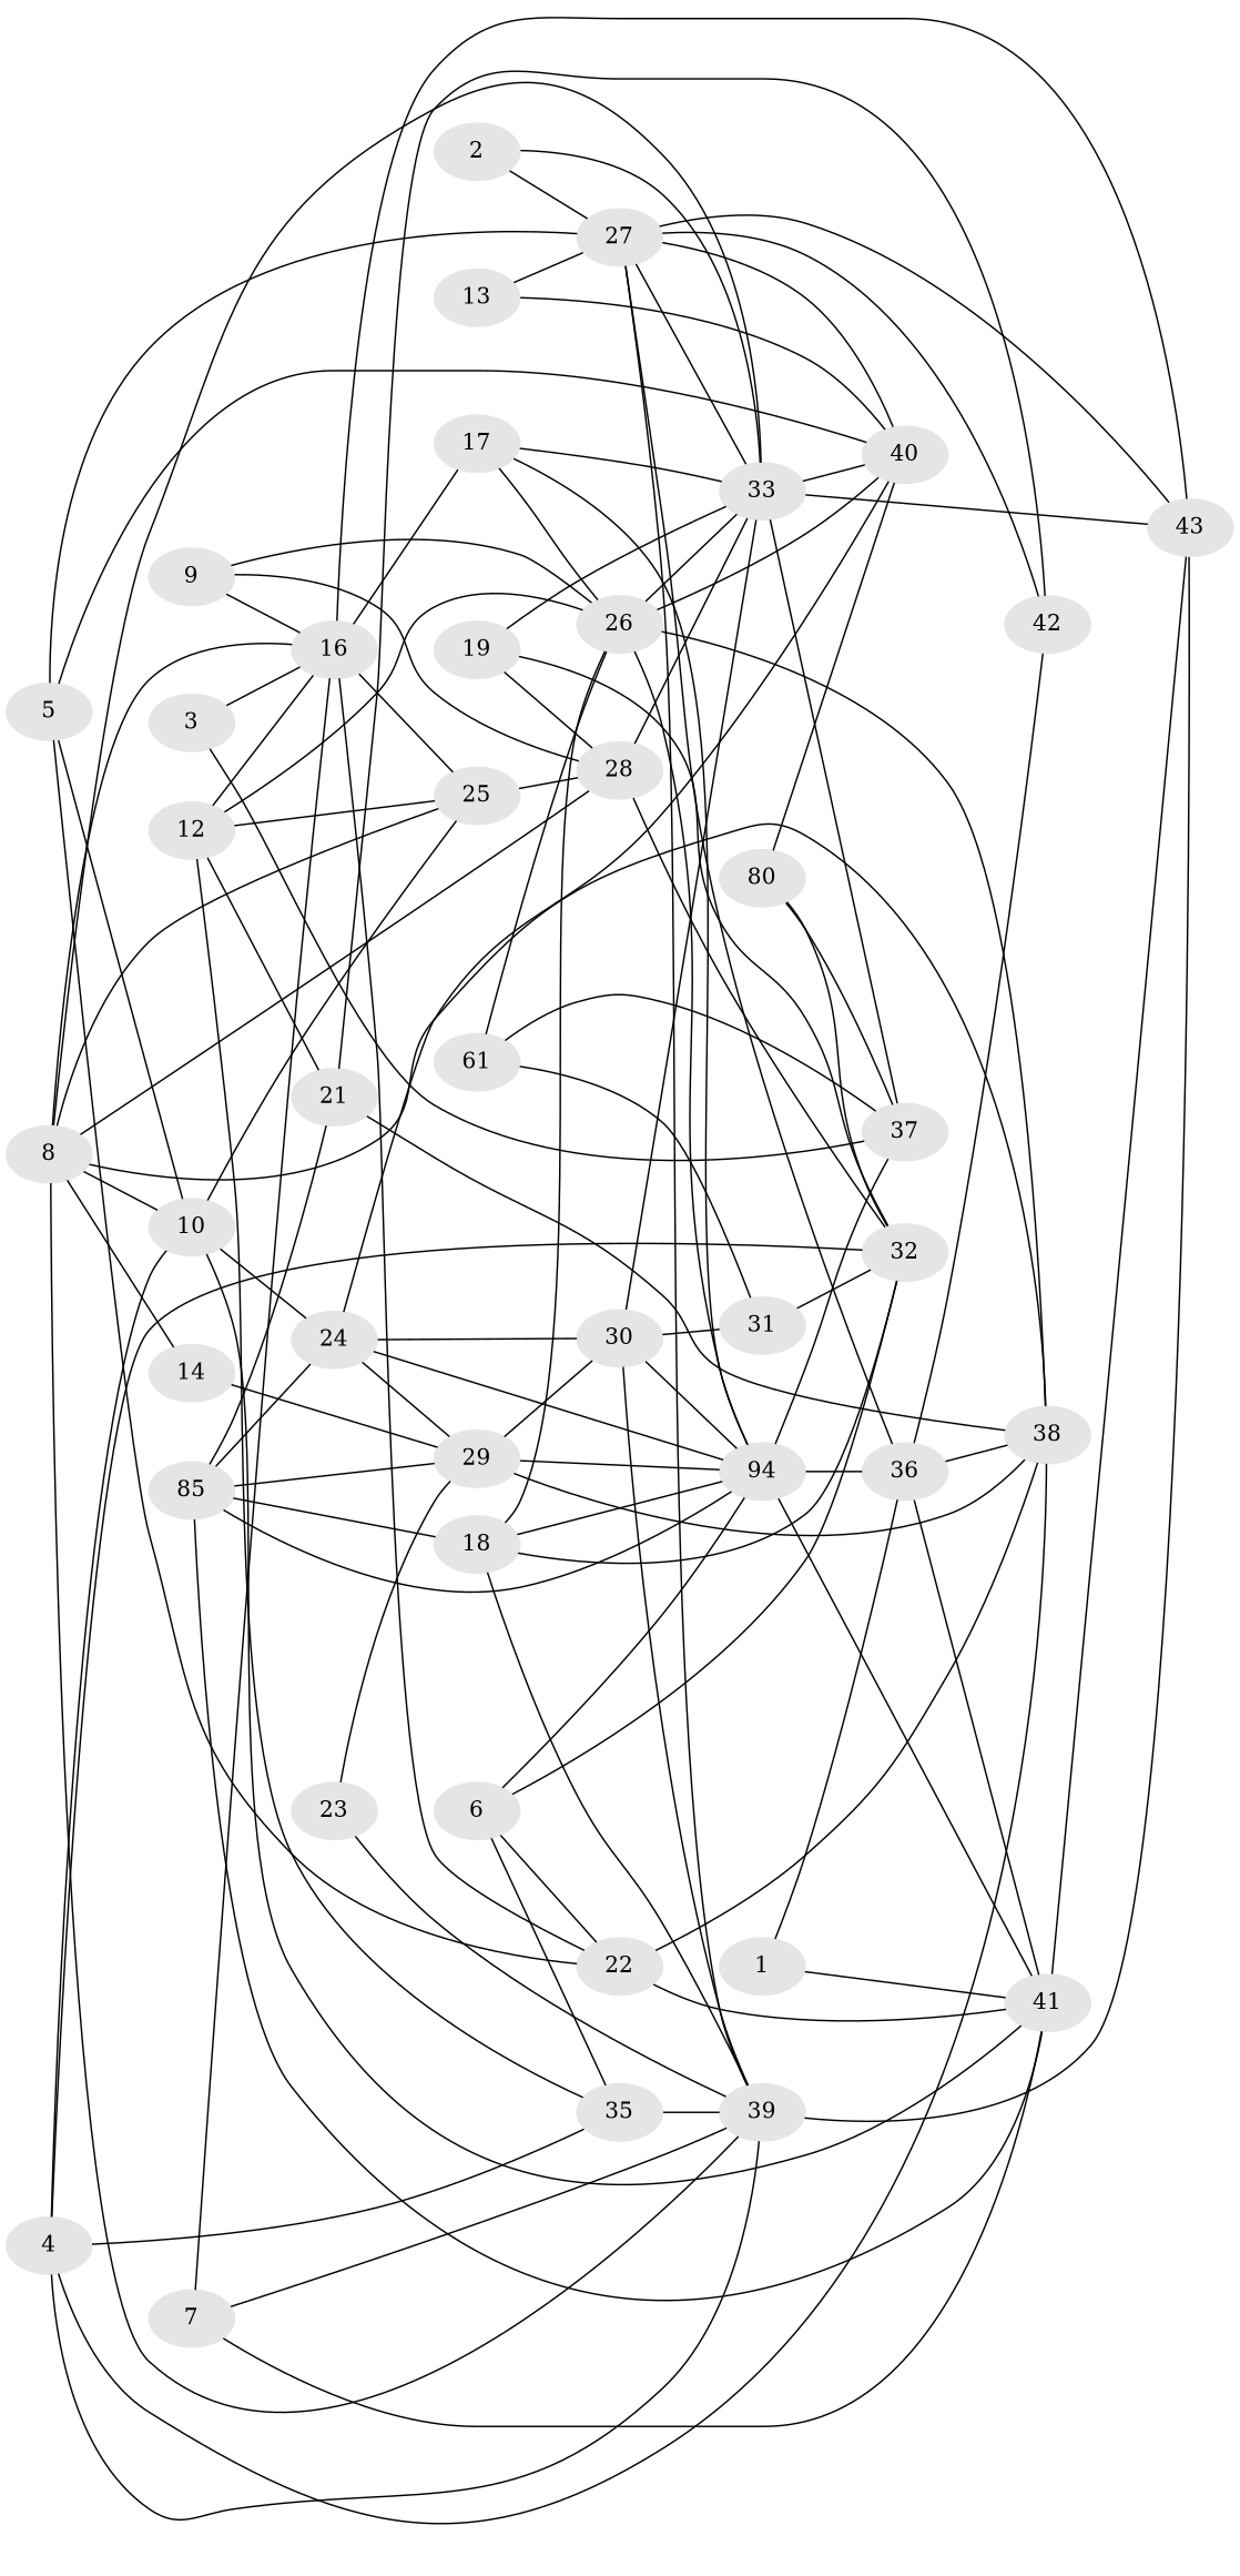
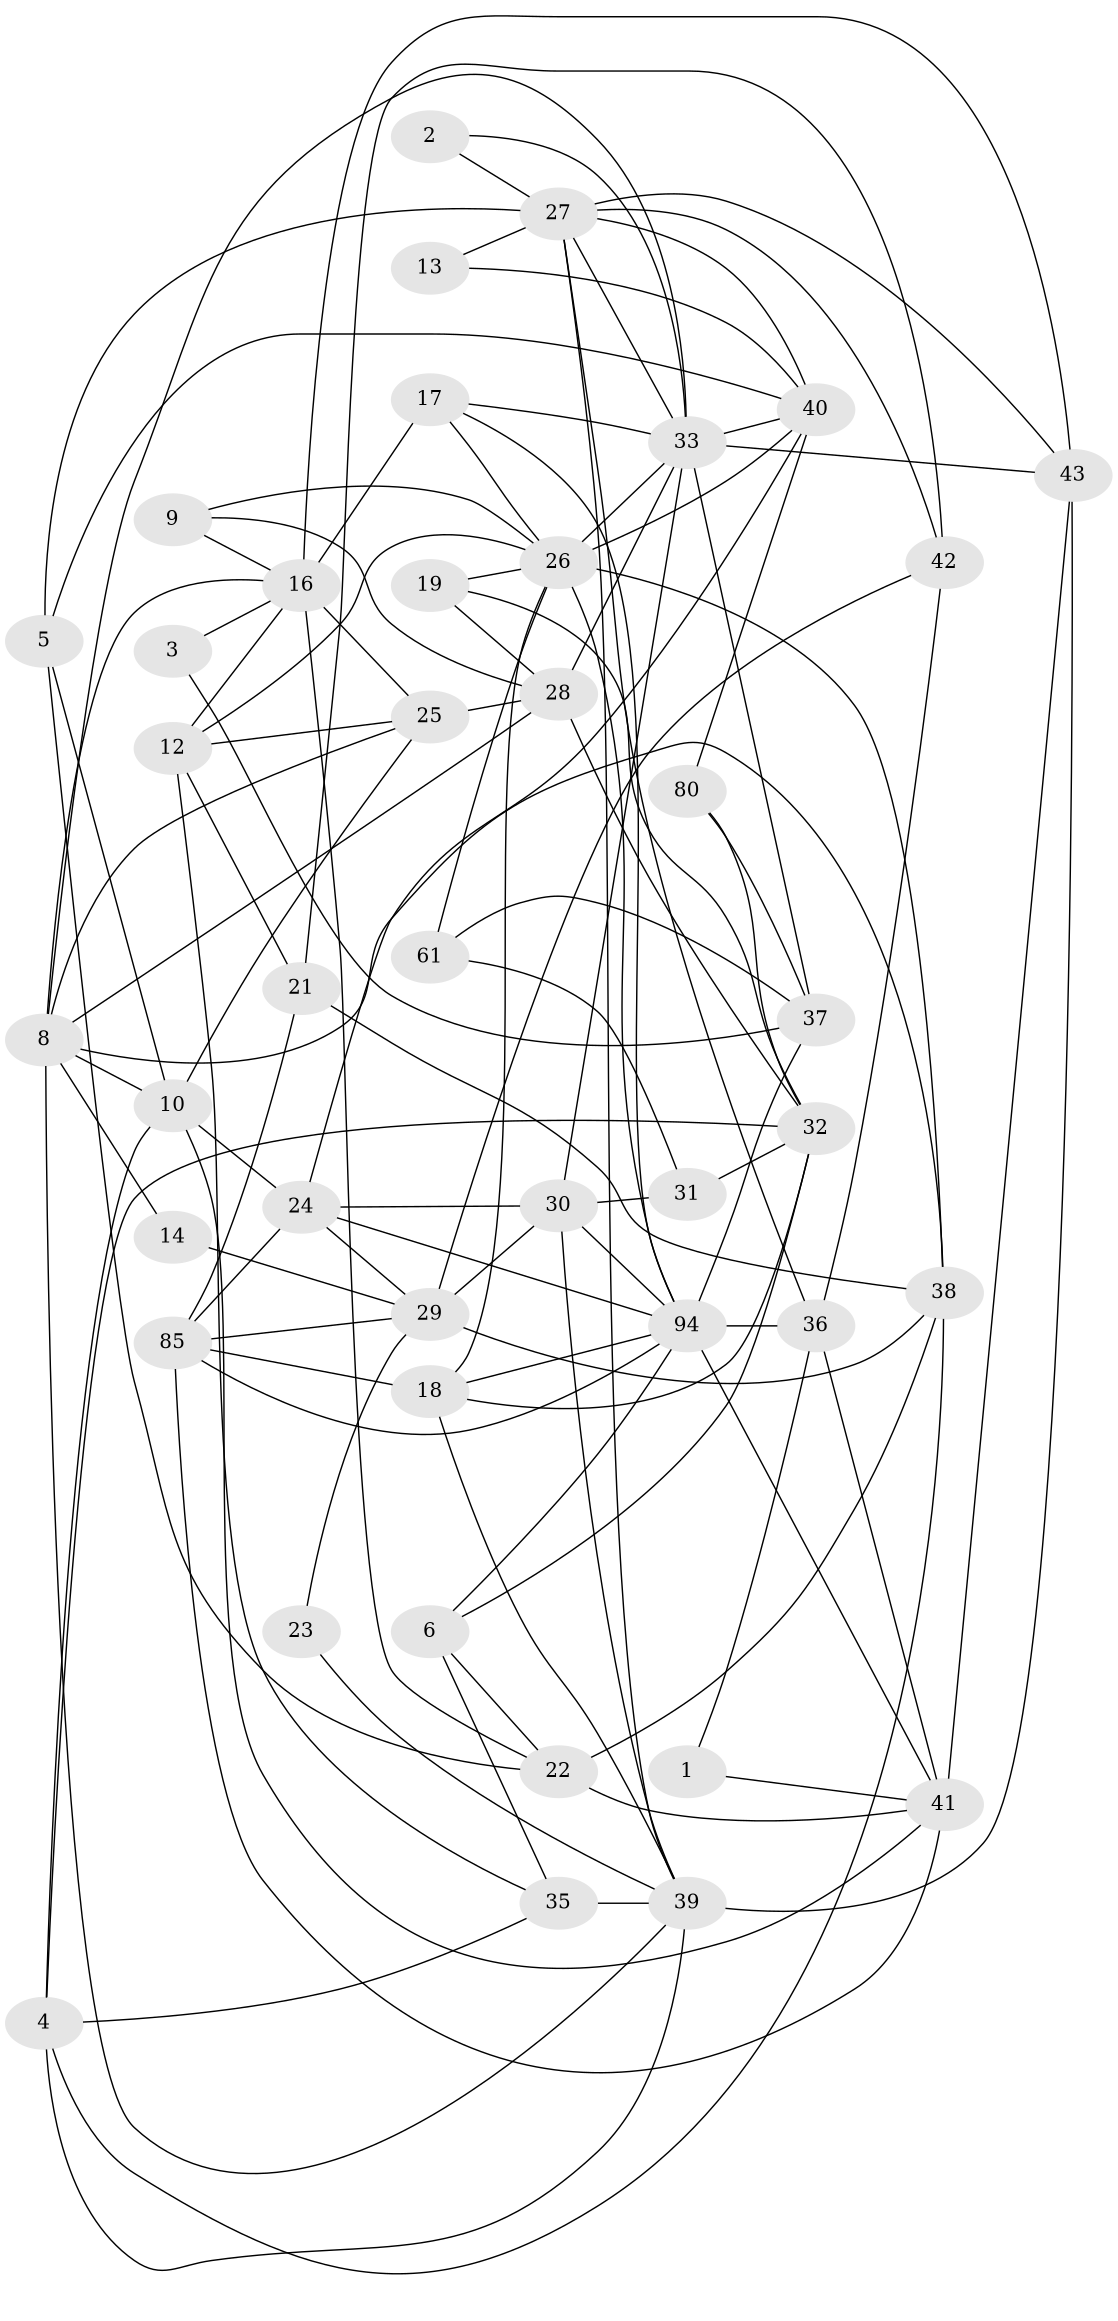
  graph {
    rankdir=LR
    node [color=gray90 style=filled]
    edge [weight=1.0]
    1
    36
    41
    38
    42
    43
    2
    27
    33
    39
    40
    37
    3
    16
    22
    25
    17
    4
    10
    32
    35
    24
    5
    6
    n25 [label=94]
-   7
    8
    14
    28
    29
    9
    26
    30
    n34 [label=61]
    31
    12
    21
    13
    n39 [label=85]
    18
    19
    n42 [label=80]
    23
    1 -- 36
    1 -- 41
    36 -- 41
-   36 -- 38
    36 -- 42
    41 -- 43
    2 -- 27
    2 -- 33
    27 -- 36
    27 -- 42
    27 -- 43
    27 -- 33
    27 -- 39
    27 -- 40
    33 -- 43
    33 -- 40
    33 -- 37
    39 -- 43
    3 -- 37
    3 -- 16
    16 -- 43
    16 -- 22
    16 -- 25
    16 -- 17
    22 -- 41
    22 -- 38
    25 -- 28
    17 -- 33
    17 -- n25
    17 -- 26
    4 -- 38
    4 -- 39
    4 -- 10
    4 -- 32
    4 -- 35
    10 -- 41
    10 -- 25
    10 -- 24
    35 -- 39
    24 -- 40
    24 -- n25
    24 -- 29
    24 -- 30
    5 -- 27
    5 -- 40
    5 -- 22
    5 -- 10
    6 -- 22
    6 -- 32
    6 -- 35
    6 -- n25
    n25 -- 36 [weight=2.0]
    n25 -- 41
    n25 -- 37 [weight=3.0]
-   7 -- 41
-   7 -- 39
-   7 -- 16
    8 -- 38
    8 -- 33
    8 -- 39
    8 -- 16
    8 -- 25
    8 -- 10
    8 -- 14 [weight=2.0]
    8 -- 28
    14 -- 29
    28 -- 33
    28 -- 32
    29 -- 38
-   29 -- n25
+   29 -- 42
    29 -- 30
    9 -- 16
    9 -- 28
    9 -- 26
    26 -- 38 [weight=2.0]
    26 -- 33
    26 -- 40
    26 -- n25
    30 -- 33
    30 -- 39
    30 -- n25
    30 -- 31 [weight=2.0]
    n34 -- 37
    n34 -- 26
    n34 -- 31
    31 -- 32
    12 -- 16
    12 -- 25
    12 -- 35
    12 -- 26
    12 -- 21
    21 -- 38
    21 -- 42
    13 -- 27
    13 -- 40
    n39 -- 41
    n39 -- 24
    n39 -- n25
    n39 -- 29
    n39 -- 21
    n39 -- 18
    18 -- 39
    18 -- 32
    18 -- n25
    18 -- 26
-   19 -- 33
+   19 -- 26
    19 -- 32
    19 -- 28
    n42 -- 40
    n42 -- 37
    n42 -- 32
    23 -- 39
    23 -- 29
  }
